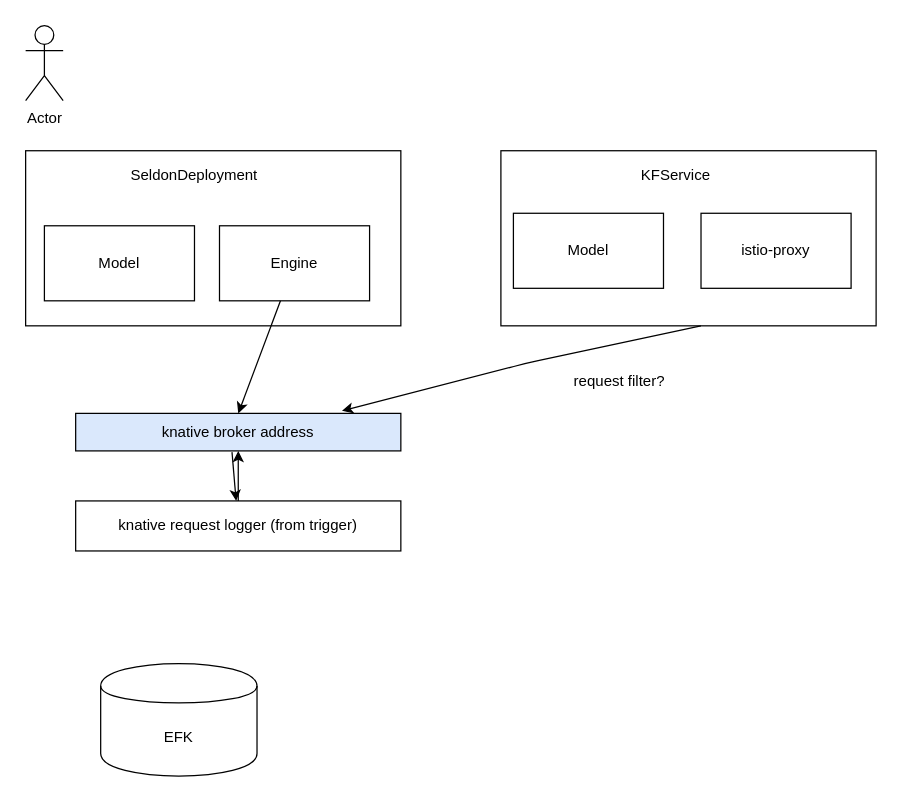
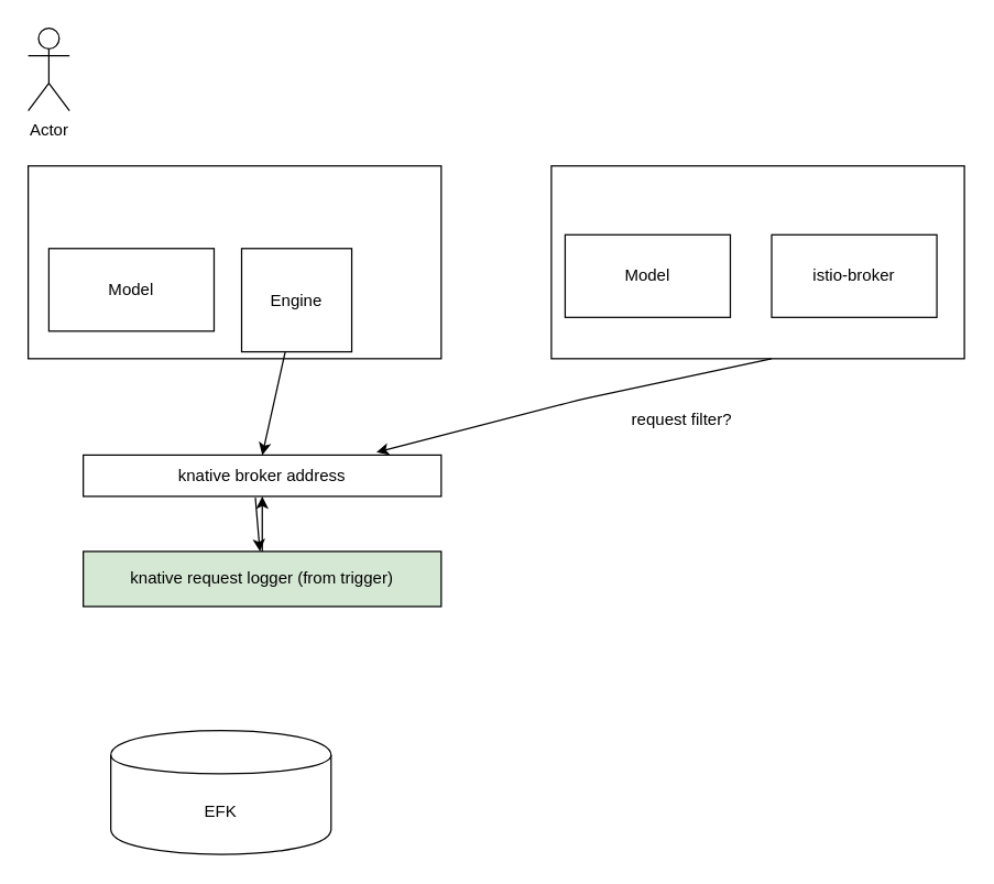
  <mxCell id="0" />
  <mxCell id="1" parent="0" />
  <mxCell id="2" value="Actor" style="shape=umlActor;verticalLabelPosition=bottom;labelBackgroundColor=#ffffff;verticalAlign=top;html=1;outlineConnect=0;" vertex="1" parent="1"><mxGeometry x="20" y="20" width="30" height="60" as="geometry" /></mxCell>
  <mxCell id="3" value="" style="rounded=0;whiteSpace=wrap;html=1;" vertex="1" parent="1"><mxGeometry x="20" y="120" width="300" height="140" as="geometry" /></mxCell>
- <mxCell id="4" value="SeldonDeployment" style="text;html=1;strokeColor=none;fillColor=none;align=center;verticalAlign=middle;whiteSpace=wrap;rounded=0;" vertex="1" parent="1"><mxGeometry x="135" y="130" width="40" height="20" as="geometry" /></mxCell>
  <mxCell id="5" value="Model" style="rounded=0;whiteSpace=wrap;html=1;" vertex="1" parent="1"><mxGeometry x="35" y="180" width="120" height="60" as="geometry" /></mxCell>
- <mxCell id="6" value="Engine" style="rounded=0;whiteSpace=wrap;html=1;" vertex="1" parent="1"><mxGeometry x="175" y="180" width="120" height="60" as="geometry" /></mxCell>
- <mxCell id="7" value="knative broker address" style="rounded=0;whiteSpace=wrap;html=1;fillColor=#dae8fc;" vertex="1" parent="1"><mxGeometry x="60" y="330" width="260" height="30" as="geometry" /></mxCell>
+ <mxCell id="6" value="Engine" style="rounded=0;whiteSpace=wrap;html=1;" vertex="1" parent="1"><mxGeometry x="175" y="180" width="80" height="75" as="geometry" /></mxCell>
+ <mxCell id="7" value="knative broker address" style="rounded=0;whiteSpace=wrap;html=1;" vertex="1" parent="1"><mxGeometry x="60" y="330" width="260" height="30" as="geometry" /></mxCell>
  <mxCell id="8" value="" style="endArrow=classic;html=1;entryX=0.5;entryY=0;entryDx=0;entryDy=0;" edge="1" parent="1" source="6" target="7"><mxGeometry width="50" height="50" relative="1" as="geometry"><mxPoint x="0" y="390" as="sourcePoint" /><mxPoint x="50" y="340" as="targetPoint" /></mxGeometry></mxCell>
- <mxCell id="9" value="knative request logger (from trigger)" style="rounded=0;whiteSpace=wrap;html=1;" vertex="1" parent="1"><mxGeometry x="60" y="400" width="260" height="40" as="geometry" /></mxCell>
+ <mxCell id="9" value="knative request logger (from trigger)" style="rounded=0;whiteSpace=wrap;html=1;fillColor=#d5e8d4;" vertex="1" parent="1"><mxGeometry x="60" y="400" width="260" height="40" as="geometry" /></mxCell>
  <mxCell id="10" value="" style="endArrow=classic;html=1;" edge="1" parent="1" target="9"><mxGeometry width="50" height="50" relative="1" as="geometry"><mxPoint x="185" y="361" as="sourcePoint" /><mxPoint x="110" y="460" as="targetPoint" /></mxGeometry></mxCell>
- <mxCell id="11" value="EFK" style="shape=cylinder;whiteSpace=wrap;html=1;boundedLbl=1;backgroundOutline=1;" vertex="1" parent="1"><mxGeometry x="80" y="530" width="125" height="90" as="geometry" /></mxCell>
+ <mxCell id="11" value="EFK" style="shape=cylinder;whiteSpace=wrap;html=1;boundedLbl=1;backgroundOutline=1;" vertex="1" parent="1"><mxGeometry x="80" y="530" width="160" height="90" as="geometry" /></mxCell>
  <mxCell id="12" value="" style="endArrow=classic;html=1;" edge="1" parent="1" source="9" target="7"><mxGeometry width="50" height="50" relative="1" as="geometry"><mxPoint x="60" y="690" as="sourcePoint" /><mxPoint x="110" y="640" as="targetPoint" /></mxGeometry></mxCell>
  <mxCell id="13" value="" style="rounded=0;whiteSpace=wrap;html=1;" vertex="1" parent="1"><mxGeometry x="400" y="120" width="300" height="140" as="geometry" /></mxCell>
  <mxCell id="14" value="Model" style="rounded=0;whiteSpace=wrap;html=1;" vertex="1" parent="1"><mxGeometry x="410" y="170" width="120" height="60" as="geometry" /></mxCell>
- <mxCell id="15" value="istio-proxy" style="rounded=0;whiteSpace=wrap;html=1;" vertex="1" parent="1"><mxGeometry x="560" y="170" width="120" height="60" as="geometry" /></mxCell>
- <mxCell id="16" value="KFService" style="text;html=1;strokeColor=none;fillColor=none;align=center;verticalAlign=middle;whiteSpace=wrap;rounded=0;" vertex="1" parent="1"><mxGeometry x="520" y="130" width="40" height="20" as="geometry" /></mxCell>
+ <mxCell id="15" value="istio-broker" style="rounded=0;whiteSpace=wrap;html=1;" vertex="1" parent="1"><mxGeometry x="560" y="170" width="120" height="60" as="geometry" /></mxCell>
  <mxCell id="17" value="" style="endArrow=classic;html=1;entryX=0.819;entryY=-0.067;entryDx=0;entryDy=0;exitX=0.533;exitY=1;exitDx=0;exitDy=0;exitPerimeter=0;entryPerimeter=0;" edge="1" parent="1" source="13" target="7"><mxGeometry width="50" height="50" relative="1" as="geometry"><mxPoint x="233.75" y="250" as="sourcePoint" /><mxPoint x="200" y="340" as="targetPoint" /><Array as="points"><mxPoint x="420" y="290" /></Array></mxGeometry></mxCell>
  <mxCell id="18" value="request filter?" style="text;html=1;strokeColor=none;fillColor=none;align=center;verticalAlign=middle;whiteSpace=wrap;rounded=0;" vertex="1" parent="1"><mxGeometry x="410" y="300" width="170" height="10" as="geometry" /></mxCell>
